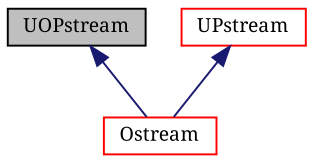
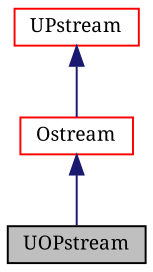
  digraph {
    fontname="Noto Serif"
    node [color=red fontname="Noto Serif" fontsize=10 shape=record]
    edge [color=midnightblue dir=back fontname="Noto Serif" fontsize=10 labelfontname=Helvetica labelfontsize=10 style=solid]
    n1 [color=black fillcolor=grey75 fontcolor=black height=0.2 label=UOPstream style=filled width=0.4]
    n2 [height=0.2 label=UPstream width=0.4]
    n3 [height=0.2 label=Ostream width=0.4]
    n2 -> n3
-   n1 -> n3
+   n3 -> n1
  }
